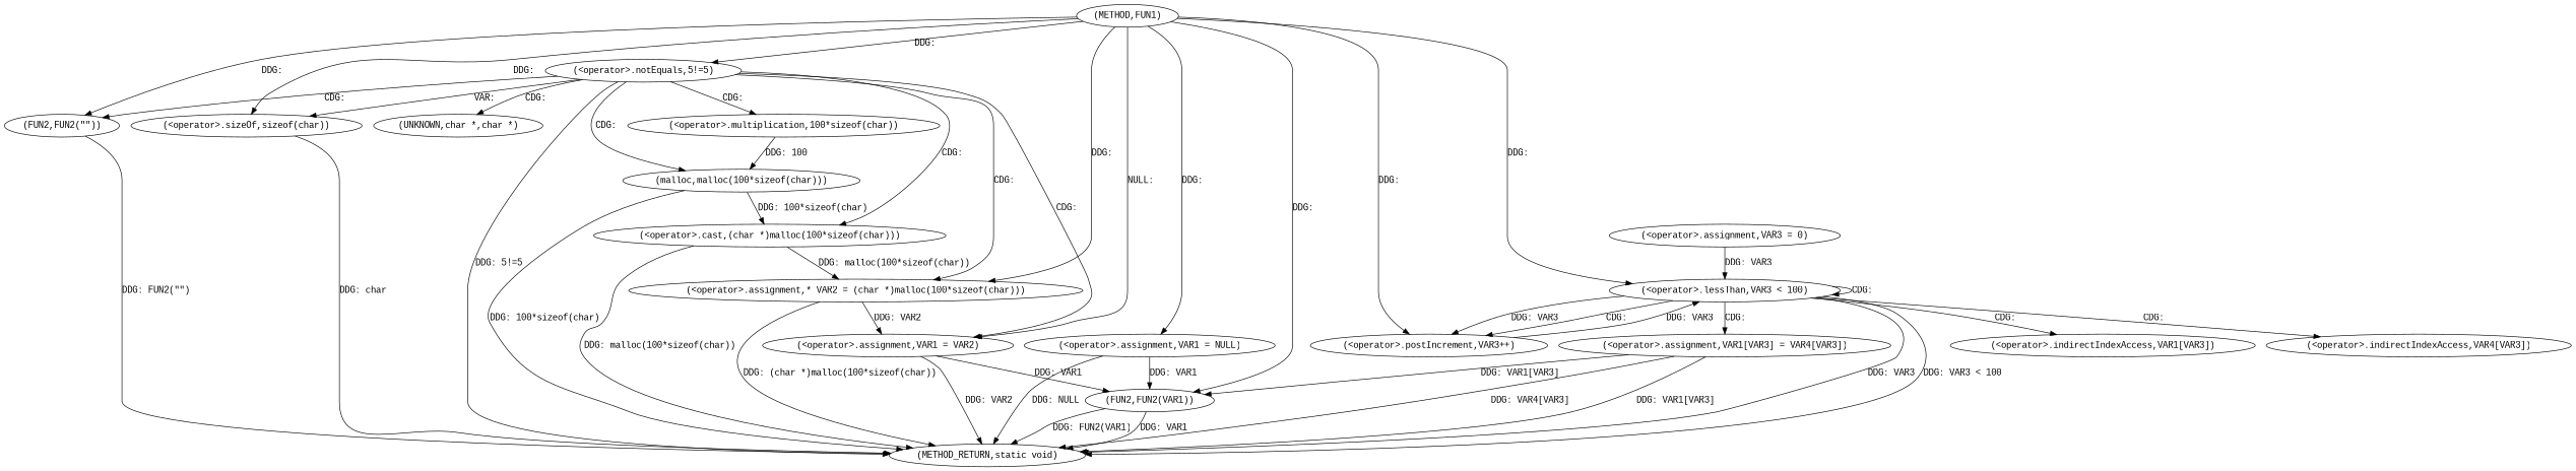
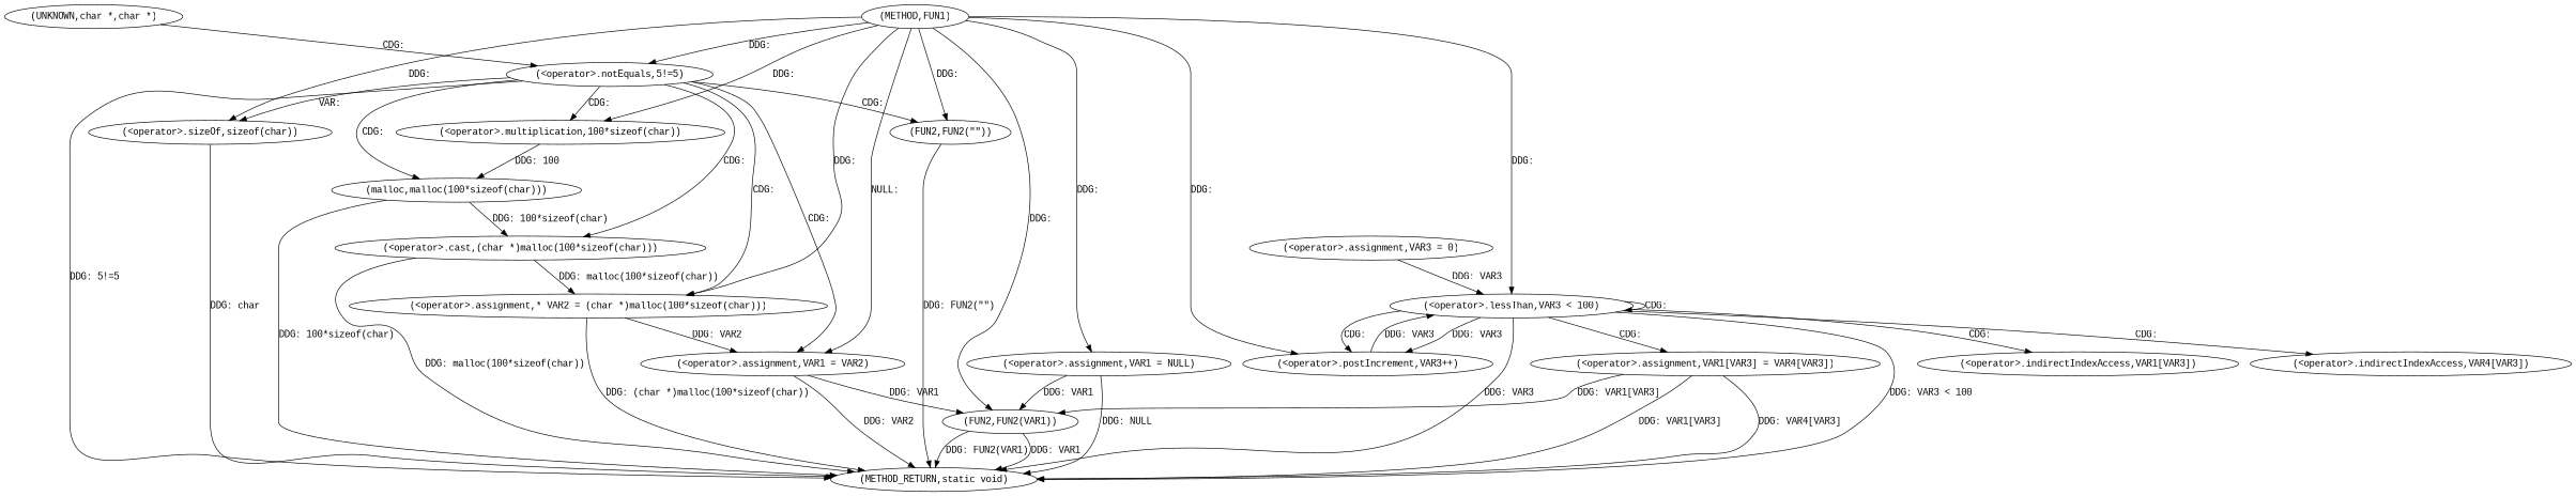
  digraph {
    fontname="Liberation Mono"
    node [fontname="Liberation Mono"]
    edge [fontname="Liberation Mono"]
    n1 [label="(METHOD,FUN1)"]
    n2 [label="(<operator>.assignment,VAR1 = NULL)"]
    n3 [label="(<operator>.notEquals,5!=5)"]
    n4 [label="(FUN2,FUN2(\"\"))"]
    n5 [label="(<operator>.assignment,* VAR2 = (char *)malloc(100*sizeof(char)))"]
    n6 [label="(<operator>.multiplication,100*sizeof(char))"]
    n7 [label="(<operator>.sizeOf,sizeof(char))"]
    n8 [label="(<operator>.assignment,VAR1 = VAR2)"]
    n9 [label="(<operator>.lessThan,VAR3 < 100)"]
    n10 [label="(<operator>.postIncrement,VAR3++)"]
    n11 [label="(FUN2,FUN2(VAR1))"]
    n12 [label="(METHOD_RETURN,static void)"]
    n13 [label="(<operator>.cast,(char *)malloc(100*sizeof(char)))"]
    n14 [label="(malloc,malloc(100*sizeof(char)))"]
    n15 [label="(UNKNOWN,char *,char *)"]
    n16 [label="(<operator>.assignment,VAR3 = 0)"]
    n17 [label="(<operator>.assignment,VAR1[VAR3] = VAR4[VAR3])"]
    n18 [label="(<operator>.indirectIndexAccess,VAR1[VAR3])"]
    n19 [label="(<operator>.indirectIndexAccess,VAR4[VAR3])"]
    n1 -> n2 [label="DDG: "]
    n1 -> n3 [label="DDG: "]
    n1 -> n4 [label="DDG: "]
    n1 -> n5 [label="DDG: "]
+   n1 -> n6 [label="DDG: "]
    n1 -> n7 [label="DDG: "]
    n1 -> n8 [label="NULL: "]
    n1 -> n9 [label="DDG: "]
    n1 -> n10 [label="DDG: "]
    n1 -> n11 [label="DDG: "]
    n2 -> n11 [label="DDG: VAR1"]
    n2 -> n12 [label="DDG: NULL"]
    n3 -> n4 [label="CDG: "]
    n3 -> n5 [label="CDG: "]
    n3 -> n6 [label="CDG: "]
    n3 -> n7 [label="VAR: "]
    n3 -> n8 [label="CDG: "]
    n3 -> n12 [label="DDG: 5!=5"]
    n3 -> n13 [label="CDG: "]
    n3 -> n14 [label="CDG: "]
-   n3 -> n15 [label="CDG: "]
+   n15 -> n3 [label="CDG: "]
    n4 -> n12 [label="DDG: FUN2(\"\")"]
    n5 -> n8 [label="DDG: VAR2"]
    n5 -> n12 [label="DDG: (char *)malloc(100*sizeof(char))"]
    n6 -> n14 [label="DDG: 100"]
    n7 -> n12 [label="DDG: char"]
    n8 -> n11 [label="DDG: VAR1"]
    n8 -> n12 [label="DDG: VAR2"]
    n9 -> n9 [label="CDG: "]
    n9 -> n10 [label="DDG: VAR3"]
    n9 -> n10 [label="CDG: "]
    n9 -> n12 [label="DDG: VAR3"]
    n9 -> n12 [label="DDG: VAR3 < 100"]
    n9 -> n17 [label="CDG: "]
    n9 -> n18 [label="CDG: "]
    n9 -> n19 [label="CDG: "]
    n10 -> n9 [label="DDG: VAR3"]
    n11 -> n12 [label="DDG: FUN2(VAR1)"]
    n11 -> n12 [label="DDG: VAR1"]
    n13 -> n5 [label="DDG: malloc(100*sizeof(char))"]
    n13 -> n12 [label="DDG: malloc(100*sizeof(char))"]
    n14 -> n12 [label="DDG: 100*sizeof(char)"]
    n14 -> n13 [label="DDG: 100*sizeof(char)"]
    n16 -> n9 [label="DDG: VAR3"]
    n17 -> n11 [label="DDG: VAR1[VAR3]"]
    n17 -> n12 [label="DDG: VAR4[VAR3]"]
    n17 -> n12 [label="DDG: VAR1[VAR3]"]
  }
